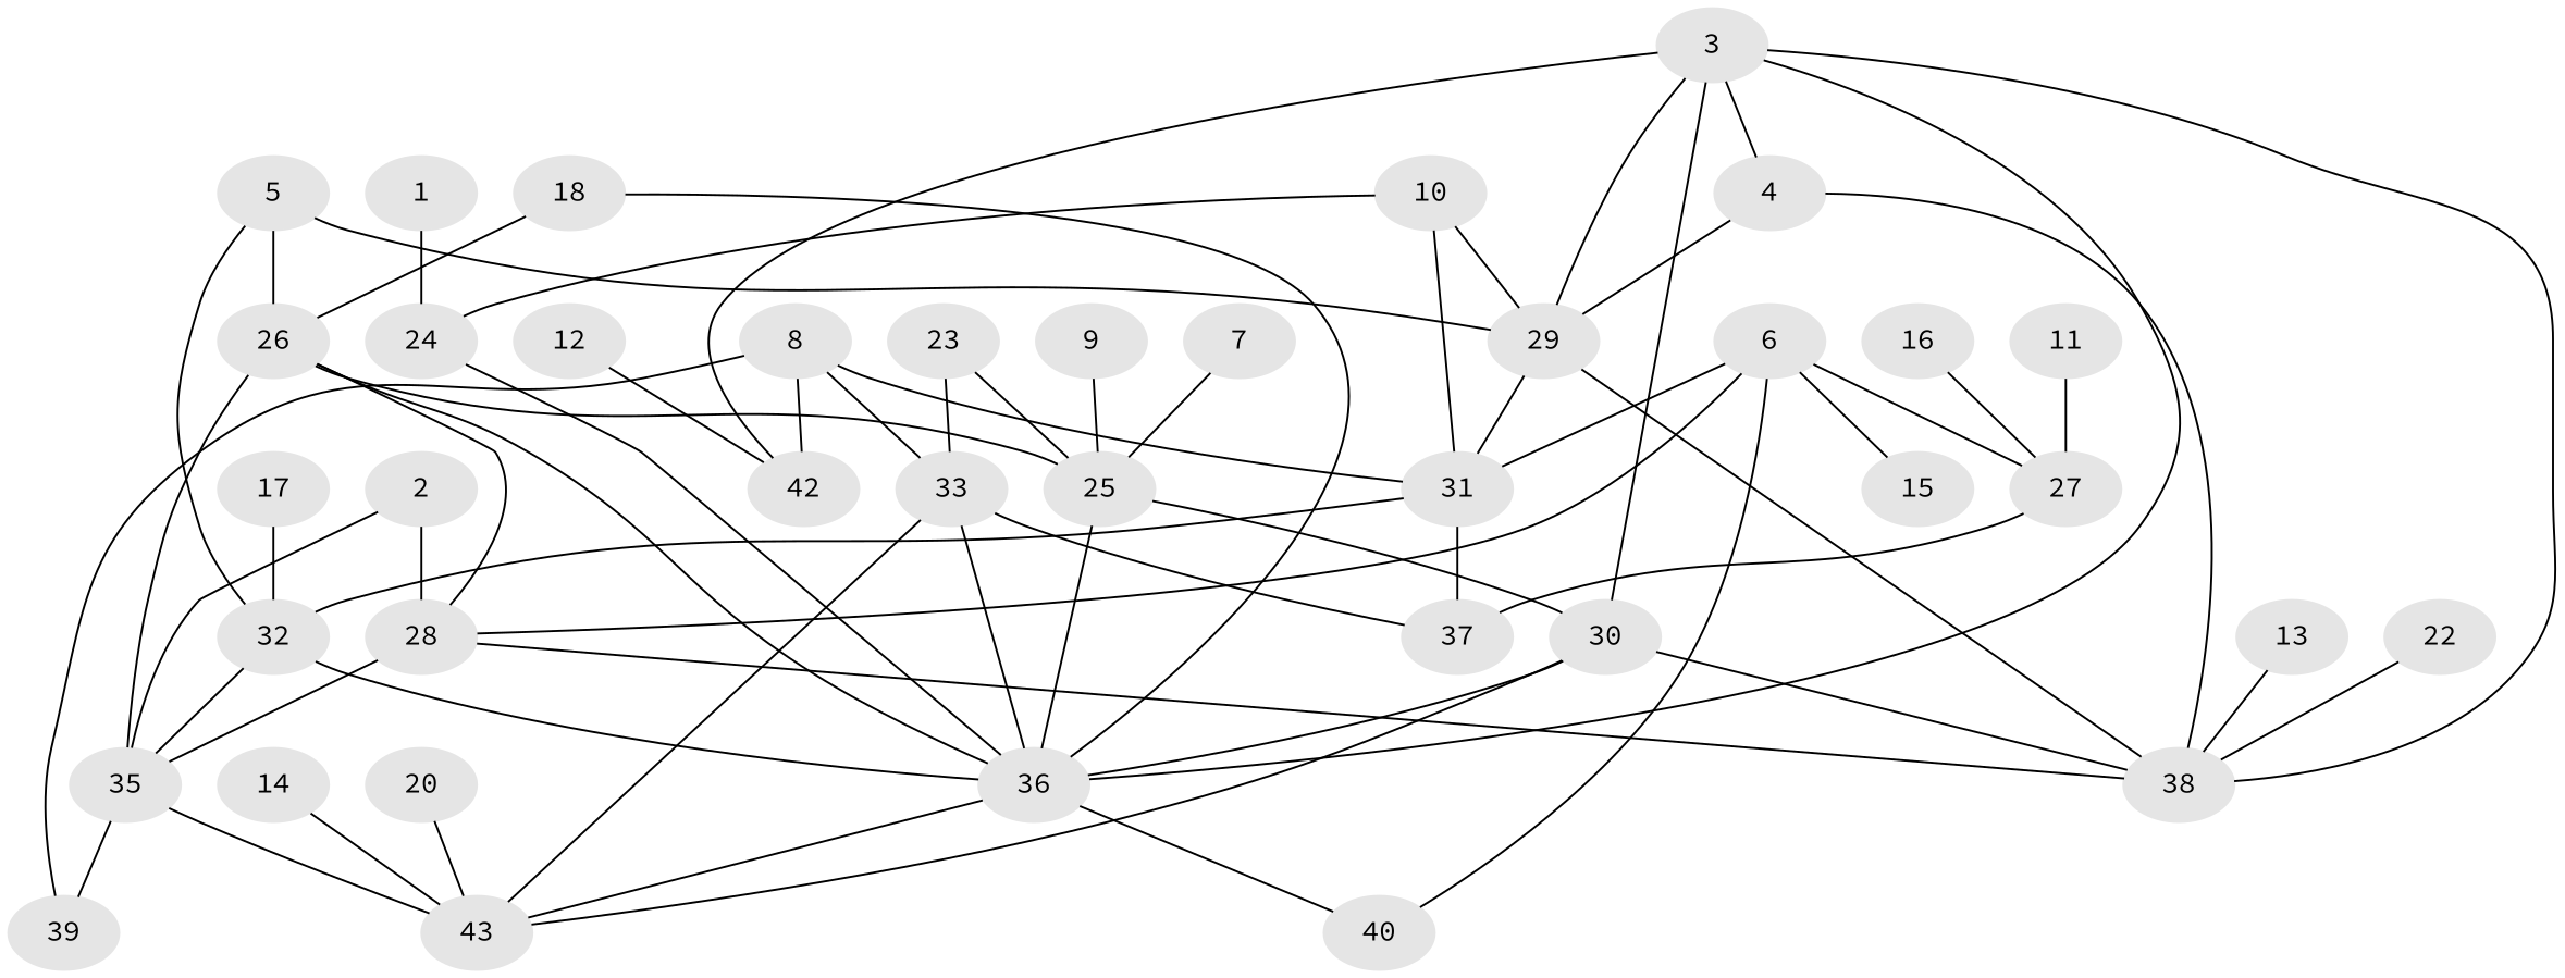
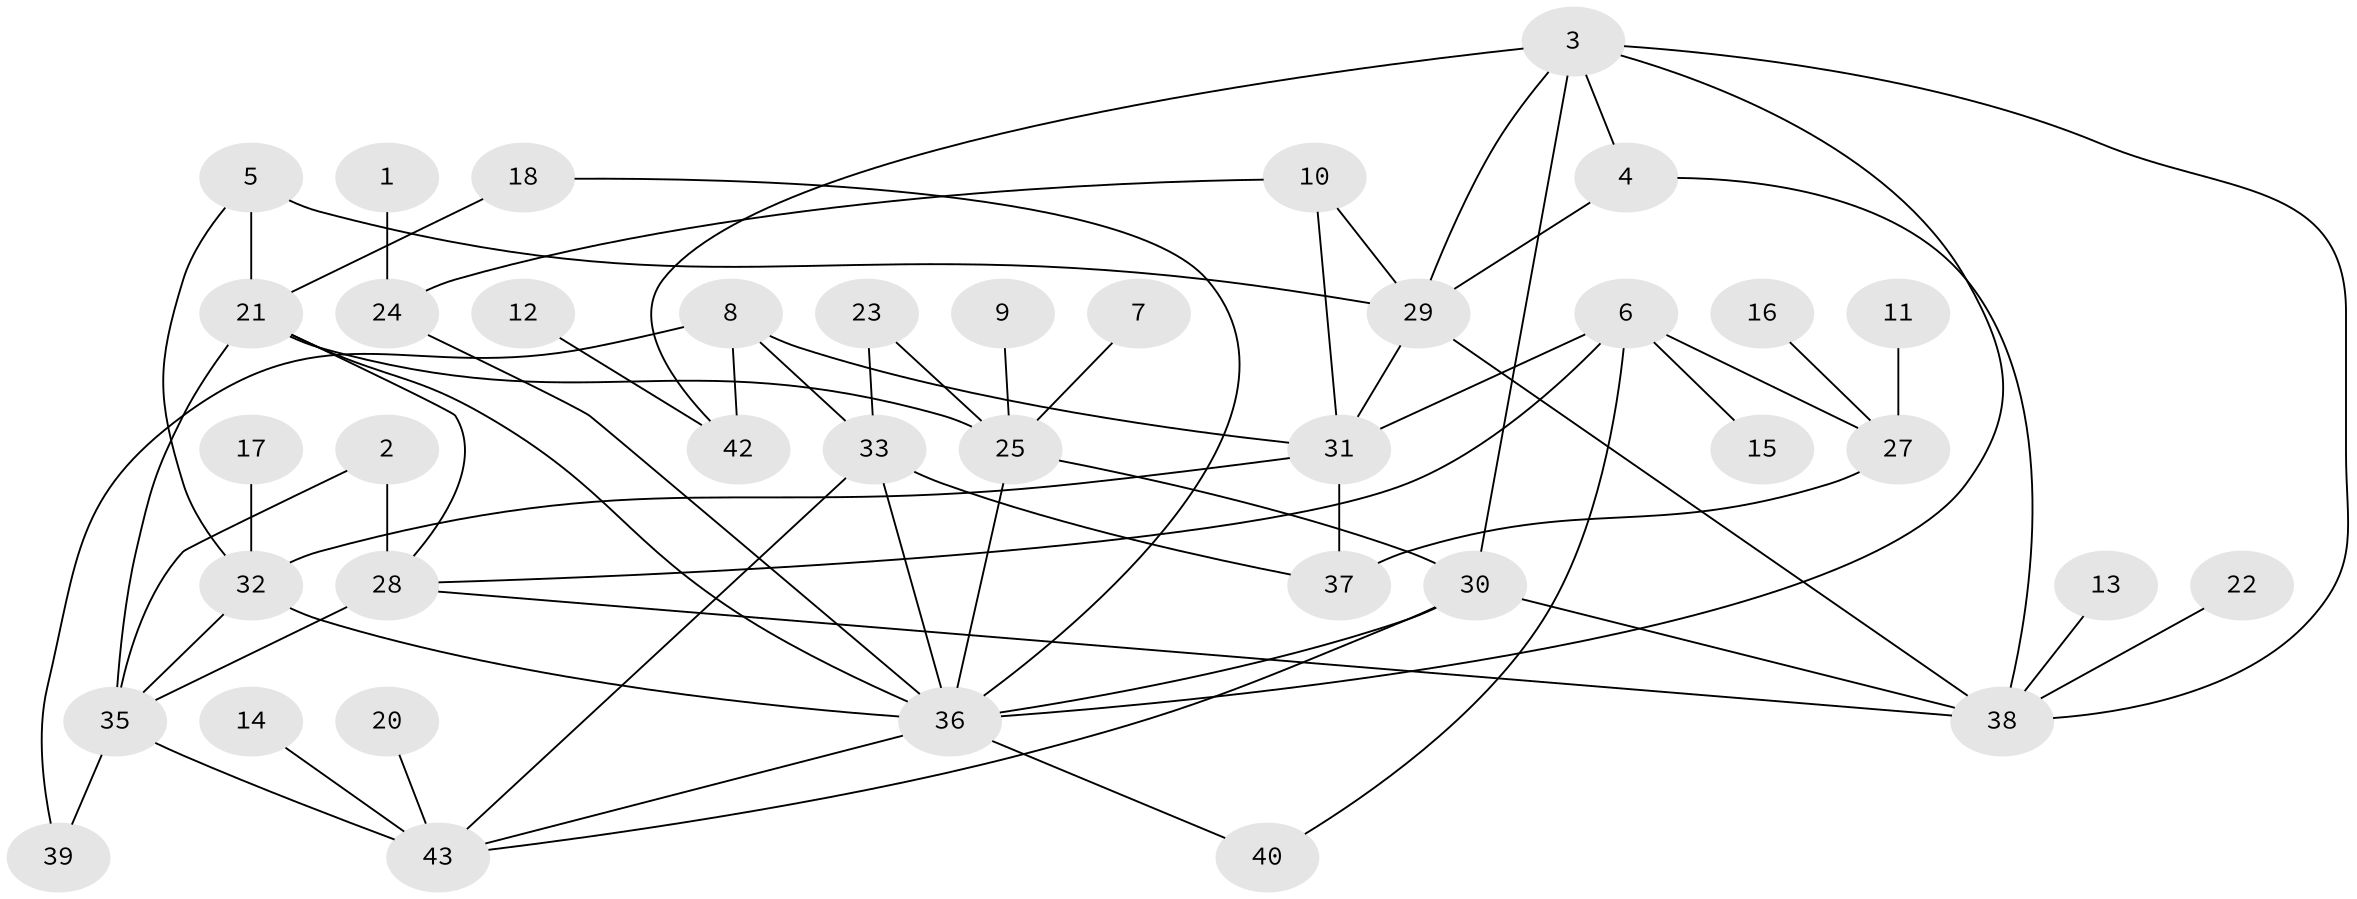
  graph {
    fontname="Source Code Pro"
    node [color=gray90 fontname="Source Code Pro" style=filled]
    edge [fontname="Source Code Pro" weight=1.0]
    1
    24
    36
    2
    28
    35
    38
    39
    43
    3
    4
    29
    30
    42
    31
    40
    5
-   21 [label=26]
+   21
    32
    25
    6
    15
    27
    37
    7
    8
    33
    18
    9
    10
    11
    12
    13
    14
    16
    17
    20
    22
    23
    1 -- 24
    24 -- 36
    36 -- 43
    36 -- 40
    2 -- 28
    2 -- 35
    28 -- 35
    28 -- 38
    35 -- 39
    35 -- 43
    3 -- 36
    3 -- 38
    3 -- 4
    3 -- 29
    3 -- 30
    3 -- 42
    4 -- 38
    4 -- 29
    29 -- 38
    29 -- 31
    30 -- 36
    30 -- 38
    30 -- 43
    31 -- 32
    31 -- 37
    5 -- 29
    5 -- 21
    5 -- 32
    21 -- 36
    21 -- 28
    21 -- 35
    21 -- 25
    32 -- 36
    32 -- 35
    25 -- 36
    25 -- 30
    6 -- 28
    6 -- 31
    6 -- 40
    6 -- 15
    6 -- 27
    27 -- 37
    7 -- 25
    8 -- 39
    8 -- 42
    8 -- 31
    8 -- 33
    33 -- 36
    33 -- 43
    33 -- 37
    18 -- 36
    18 -- 21
    9 -- 25
    10 -- 24
    10 -- 29
    10 -- 31
    11 -- 27
    12 -- 42
    13 -- 38
    14 -- 43
    16 -- 27
    17 -- 32
    20 -- 43
    22 -- 38
    23 -- 25
    23 -- 33
  }
